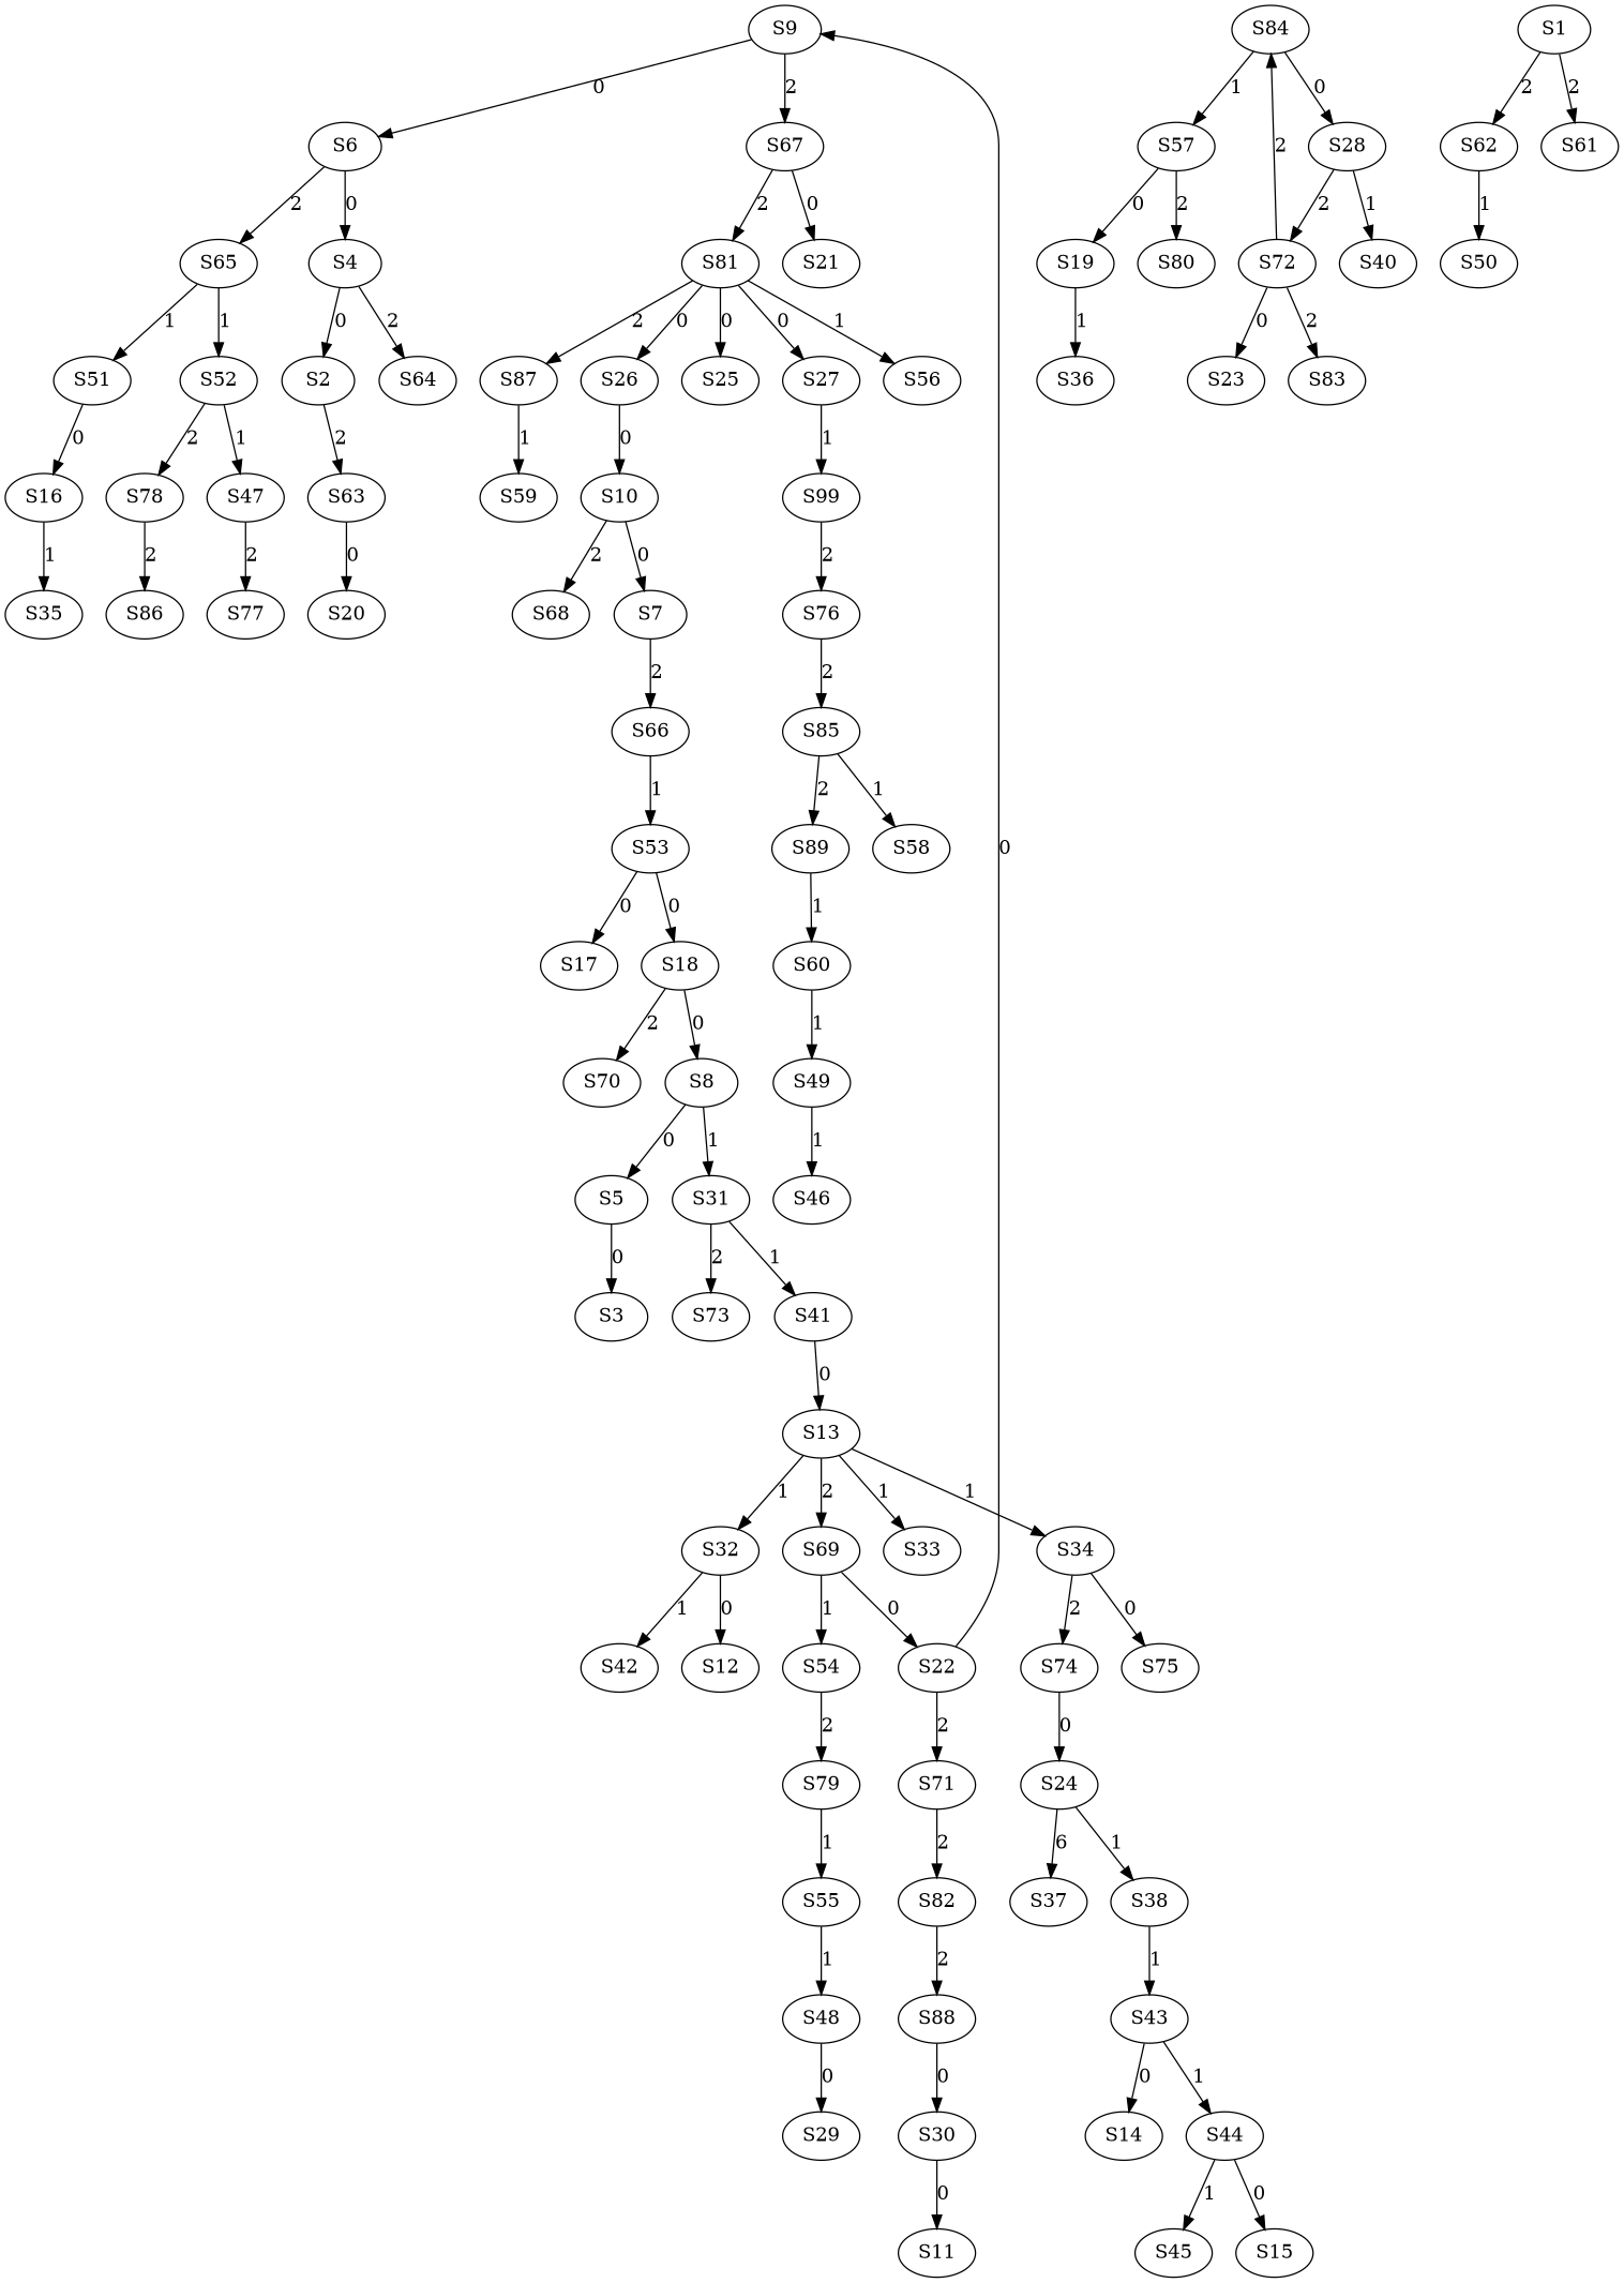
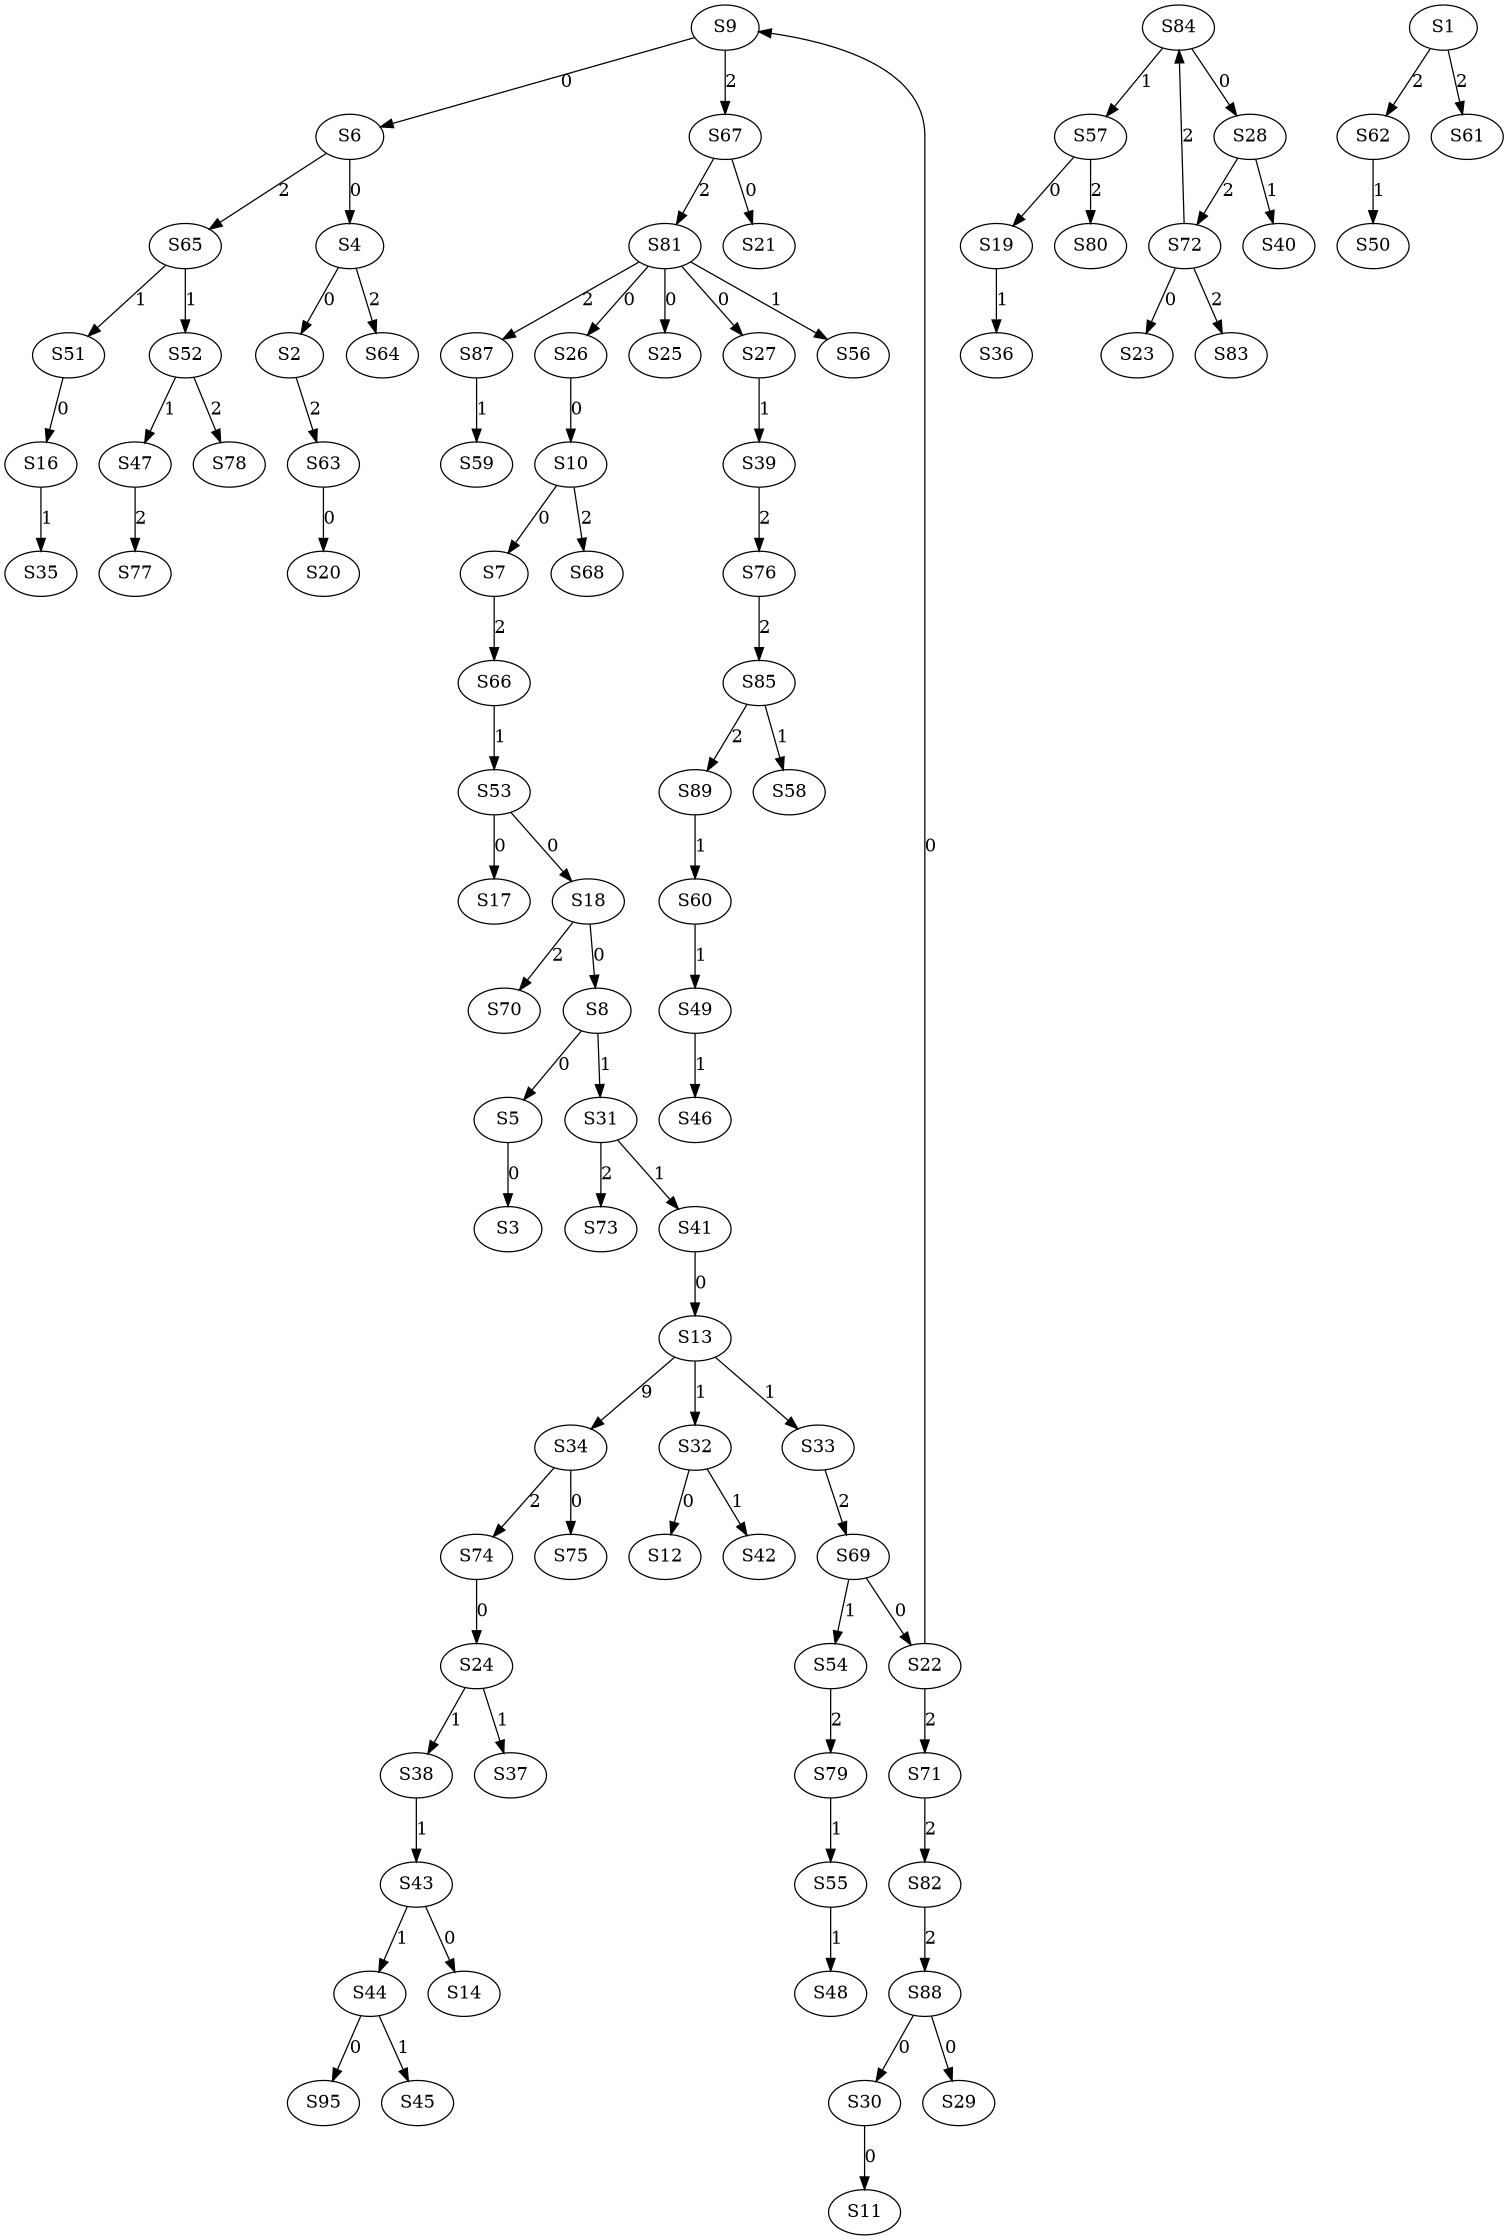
  strict digraph {
    S4
    S2
    S64
    S63
    S20
    S5
    S3
    S6
    S65
    S51
    S52
    S8
    S31
    S41
    S73
    S9
    S67
    S21
    S81
    S10
    S7
    S68
    S66
    S53
    S18
    S70
    S22
    S71
    S82
    S26
    S30
    S11
    S32
    S12
    S42
    S13
    S69
    S33
    S34
    S54
    S74
    S75
    S43
    S14
    S44
-   S15
+   S15 [label=S95]
    S45
    S16
    S35
    S17
    S57
    S19
    S80
    S36
    S25
    S27
    S56
    S87
    S79
    S72
    S23
    S84
    S83
    S28
    S24
    S37
    S38
-   S39 [label=S99]
+   S39
    S59
    S76
    S40
    S88
    S29
    S85
    S49
    S46
    S47
    S78
    S77
-   S86
    S55
    S48
    S60
    S62
    S50
    S58
    S89
    S1
    S61
    S4 -> S2 [label=0]
    S4 -> S64 [label=2]
    S2 -> S63 [label=2]
    S63 -> S20 [label=0]
    S5 -> S3 [label=0]
    S6 -> S4 [label=0]
    S6 -> S65 [label=2]
    S65 -> S51 [label=1]
    S65 -> S52 [label=1]
    S51 -> S16 [label=0]
    S52 -> S47 [label=1]
    S52 -> S78 [label=2]
    S8 -> S5 [label=0]
    S8 -> S31 [label=1]
    S31 -> S41 [label=1]
    S31 -> S73 [label=2]
    S41 -> S13 [label=0]
    S9 -> S6 [label=0]
    S9 -> S67 [label=2]
    S67 -> S21 [label=0]
    S67 -> S81 [label=2]
    S81 -> S26 [label=0]
    S81 -> S25 [label=0]
    S81 -> S27 [label=0]
    S81 -> S56 [label=1]
    S81 -> S87 [label=2]
    S10 -> S7 [label=0]
    S10 -> S68 [label=2]
    S7 -> S66 [label=2]
    S66 -> S53 [label=1]
    S53 -> S18 [label=0]
    S53 -> S17 [label=0]
    S18 -> S8 [label=0]
    S18 -> S70 [label=2]
    S22 -> S9 [label=0]
    S22 -> S71 [label=2]
    S71 -> S82 [label=2]
    S82 -> S88 [label=2]
    S26 -> S10 [label=0]
    S30 -> S11 [label=0]
    S32 -> S12 [label=0]
    S32 -> S42 [label=1]
    S13 -> S32 [label=1]
-   S13 -> S69 [label=2]
+   S33 -> S69 [label=2]
    S13 -> S33 [label=1]
-   S13 -> S34 [label=1]
+   S13 -> S34 [label=9]
    S69 -> S22 [label=0]
    S69 -> S54 [label=1]
    S34 -> S74 [label=2]
    S34 -> S75 [label=0]
    S54 -> S79 [label=2]
    S74 -> S24 [label=0]
    S43 -> S14 [label=0]
    S43 -> S44 [label=1]
    S44 -> S15 [label=0]
    S44 -> S45 [label=1]
    S16 -> S35 [label=1]
    S57 -> S19 [label=0]
    S57 -> S80 [label=2]
    S19 -> S36 [label=1]
    S27 -> S39 [label=1]
    S87 -> S59 [label=1]
    S79 -> S55 [label=1]
    S72 -> S23 [label=0]
    S72 -> S84 [label=2]
    S72 -> S83 [label=2]
    S84 -> S57 [label=1]
    S84 -> S28 [label=0]
    S28 -> S72 [label=2]
    S28 -> S40 [label=1]
-   S24 -> S37 [label=6]
+   S24 -> S37 [label=1]
    S24 -> S38 [label=1]
    S38 -> S43 [label=1]
    S39 -> S76 [label=2]
    S76 -> S85 [label=2]
    S88 -> S30 [label=0]
-   S48 -> S29 [label=0]
+   S88 -> S29 [label=0]
    S85 -> S58 [label=1]
    S85 -> S89 [label=2]
    S49 -> S46 [label=1]
    S47 -> S77 [label=2]
-   S78 -> S86 [label=2]
    S55 -> S48 [label=1]
    S60 -> S49 [label=1]
    S62 -> S50 [label=1]
    S89 -> S60 [label=1]
    S1 -> S62 [label=2]
    S1 -> S61 [label=2]
  }
